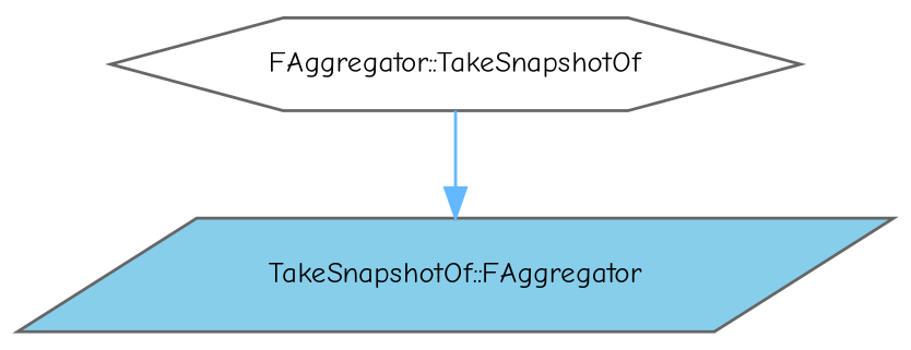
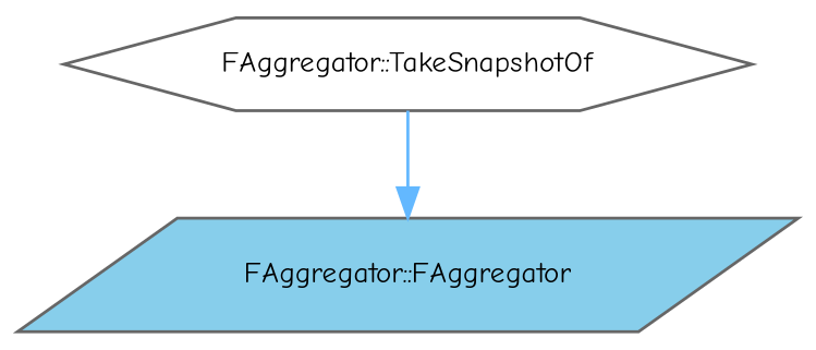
  digraph {
    rankdir=TB
    fontname="Comic Neue"
    node [fontname="Comic Neue" fontsize=10 style=filled]
    n1 [color=gray40 fillcolor=white fontcolor=black height=0.2 label="FAggregator::TakeSnapshotOf" shape=hexagon width=0.4]
-   n2 [color=grey40 fillcolor=skyblue height=0.2 label="TakeSnapshotOf::FAggregator" shape=parallelogram width=0.4]
+   n2 [color=grey40 fillcolor=skyblue height=0.2 label="FAggregator::FAggregator" shape=parallelogram width=0.4]
    n1 -> n2 [color=steelblue1 fontname="Comic Neue" fontsize=10 labelfontname=Helvetica labelfontsize=10 style=solid]
  }
